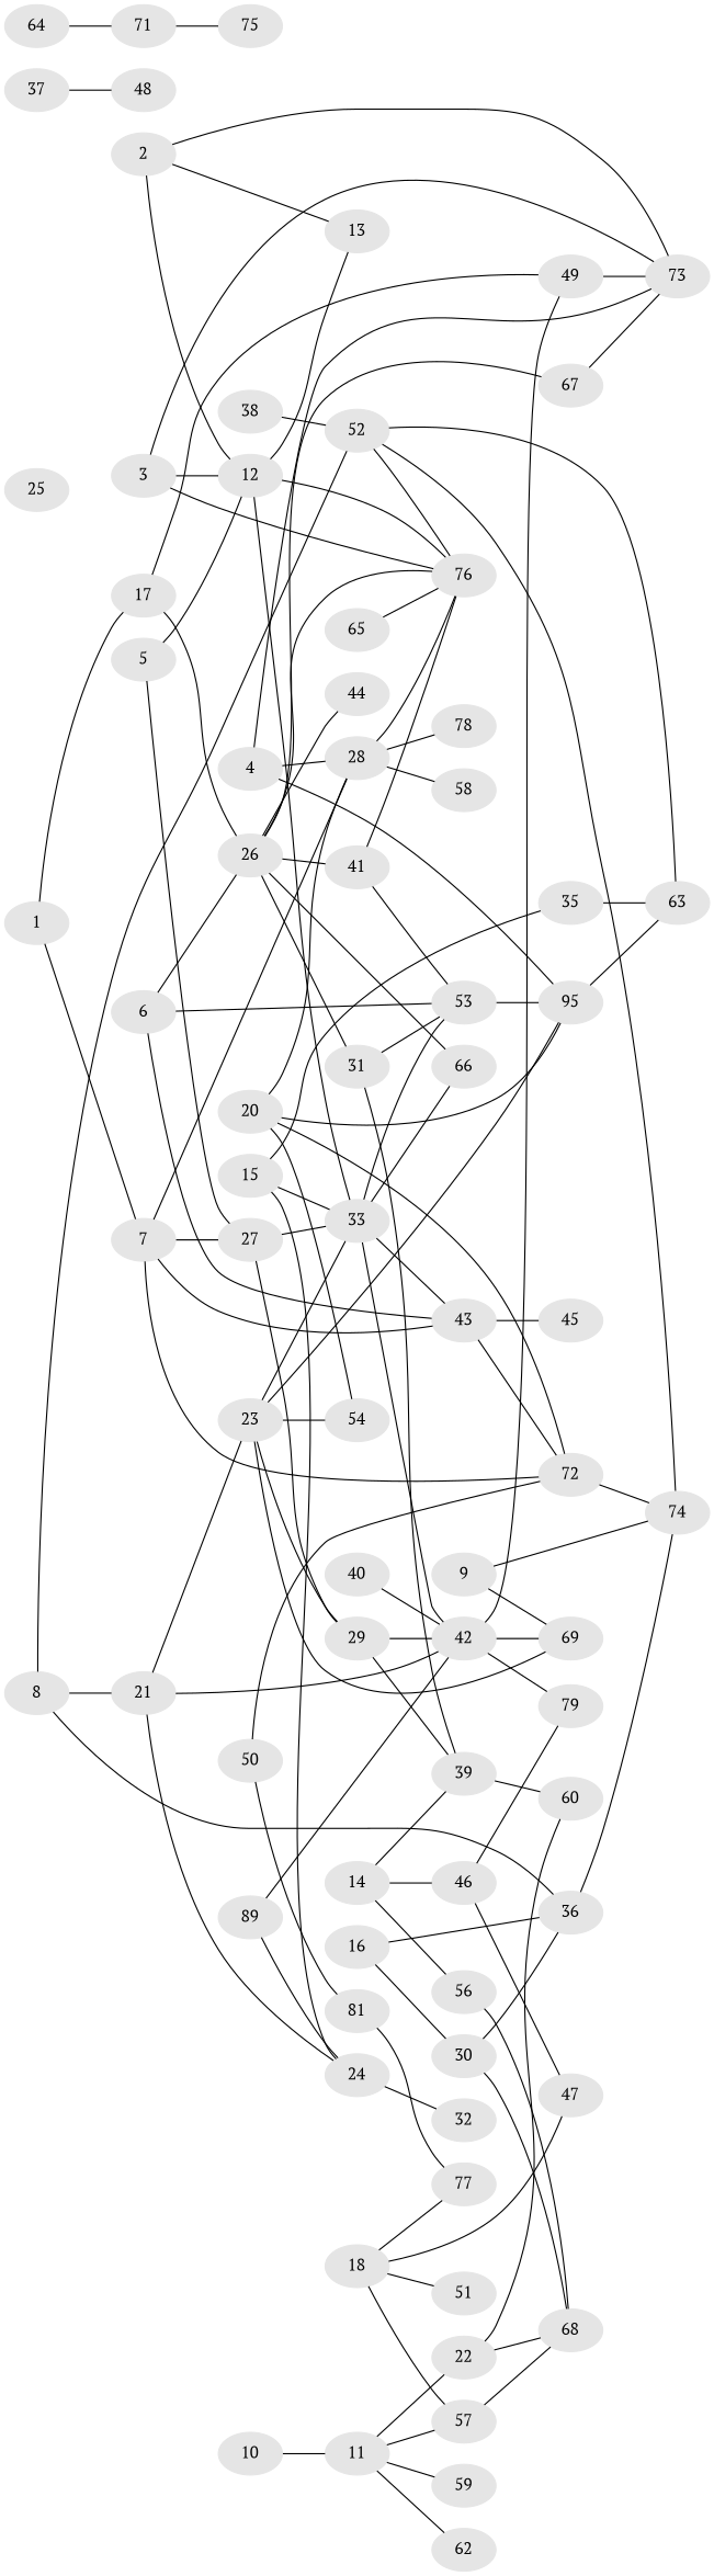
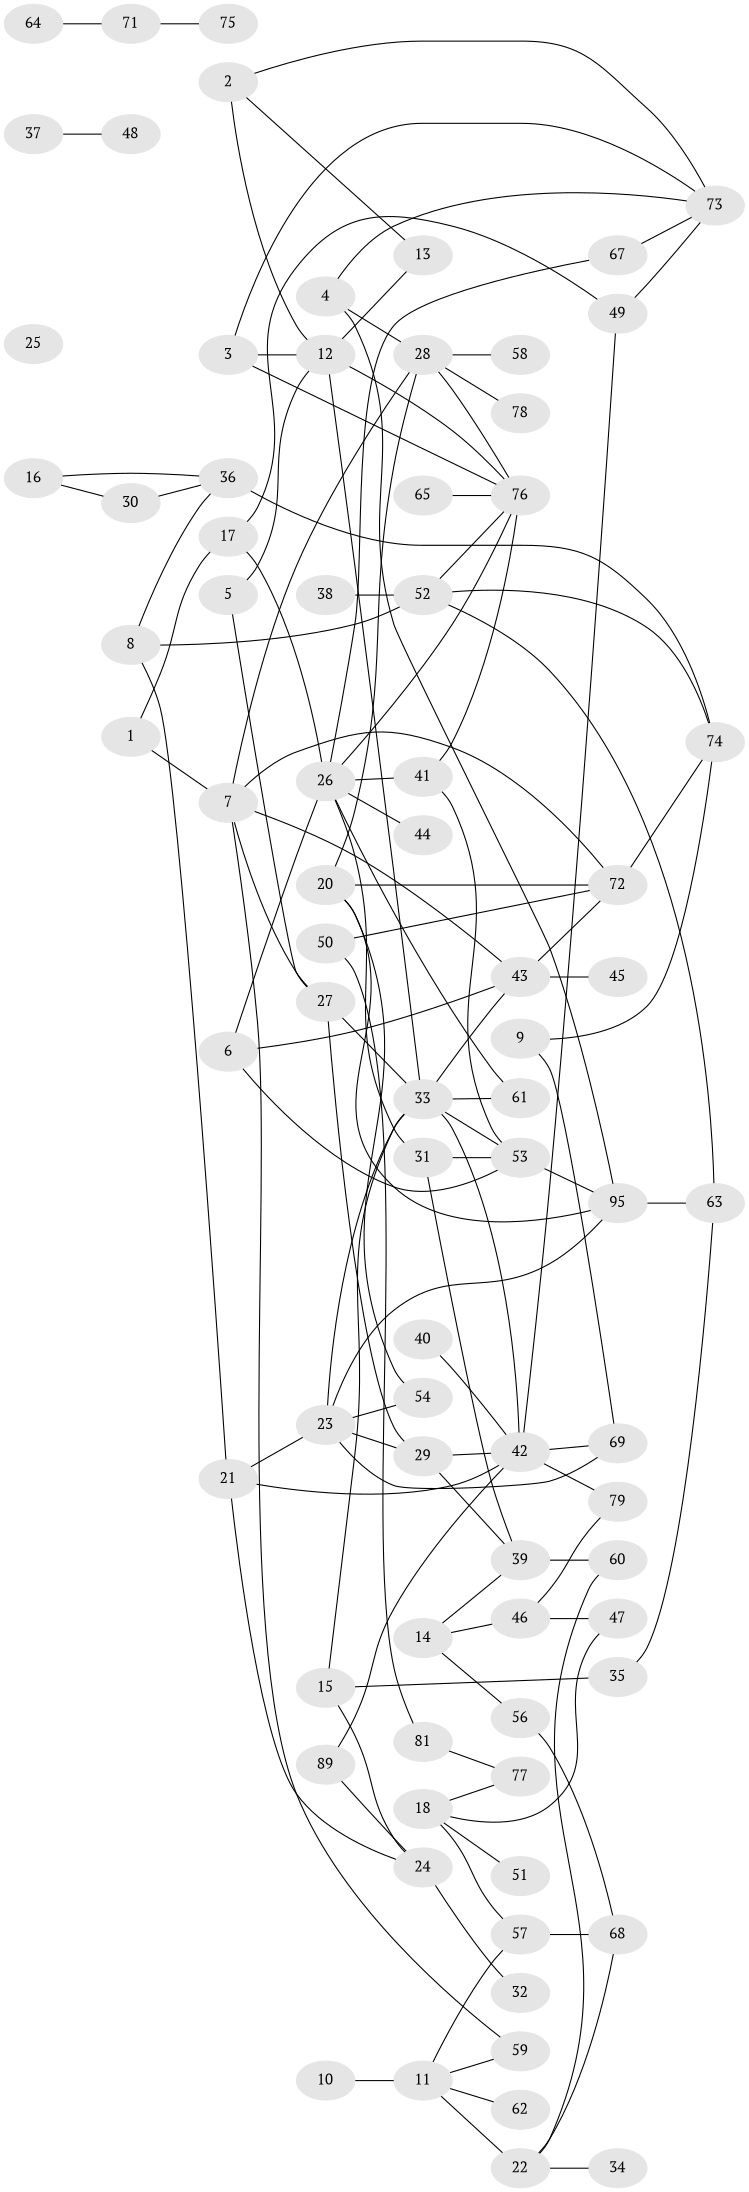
  graph {
    fontname="PT Serif"
    rankdir=LR
    node [color=gray90 fontname="PT Serif" style=filled]
    edge [fontname="PT Serif"]
    1
    7
    17
    28
    27
    43
    59
    72
    26
    49
    2
    12
    13
    73
    76
    33
    3
    4
    n19 [label=95]
    58
    78
    63
    5
    29
    6
    53
    31
    41
    44
-   66
+   66 [label=61]
    67
    45
    74
    8
    21
    36
    52
    24
    42
    23
    9
    69
    10
    11
    22
    57
    62
+   34
    60
    68
    14
    39
    46
    56
    47
    79
    15
    35
    32
    16
    30
    18
    51
    77
    n65 [label=89]
    20
    54
    25
    37
    48
    38
    40
    50
    n74 [label=81]
    64
    71
    75
    65
    1 -- 7
    1 -- 17
    7 -- 28
    7 -- 27
    7 -- 43
+   7 -- 59
    7 -- 72
    17 -- 26
    17 -- 49
    28 -- 76
    28 -- 58
    28 -- 78
    27 -- 33
    27 -- 29
    43 -- 72
    43 -- 45
    72 -- 74
    26 -- 76
    26 -- 31
    26 -- 41
    26 -- 44
    26 -- 66
    26 -- 67
    49 -- 73
    2 -- 12
    2 -- 13
    2 -- 73
    12 -- 13
    12 -- 76
    12 -- 33
    33 -- 43
    33 -- 53
    33 -- 66
    33 -- 42
    3 -- 12
    3 -- 73
    3 -- 76
    4 -- 28
    4 -- 73
    4 -- n19
    n19 -- 63
    5 -- 27
    5 -- 12
    29 -- 42
    29 -- 39
    6 -- 43
    6 -- 26
    6 -- 53
    53 -- n19
    31 -- 53
    31 -- 39
    41 -- 76
    41 -- 53
    67 -- 73
    8 -- 21
    8 -- 36
    8 -- 52
    21 -- 24
    21 -- 42
    21 -- 23
    36 -- 74
    52 -- 76
    52 -- 63
    52 -- 74
    24 -- 32
    42 -- 49
    42 -- 69
    42 -- 79
    23 -- 33
    23 -- n19
    23 -- 29
    23 -- 69
    23 -- 54
    9 -- 74
    9 -- 69
    10 -- 11
    11 -- 59
    11 -- 22
    11 -- 57
    11 -- 62
+   22 -- 34
    22 -- 60
    22 -- 68
    57 -- 68
    14 -- 39
    14 -- 46
    14 -- 56
    39 -- 60
    46 -- 47
    46 -- 79
    56 -- 68
    15 -- 33
    15 -- 24
    15 -- 35
    35 -- 63
    16 -- 36
    16 -- 30
    30 -- 36
-   30 -- 68
    18 -- 57
    18 -- 47
    18 -- 51
    18 -- 77
    n65 -- 24
    n65 -- 42
    20 -- 28
    20 -- 72
    20 -- n19
    20 -- 54
    37 -- 48
    38 -- 52
    40 -- 42
    50 -- 72
    50 -- n74
    n74 -- 77
    64 -- 71
    71 -- 75
    65 -- 76
  }
